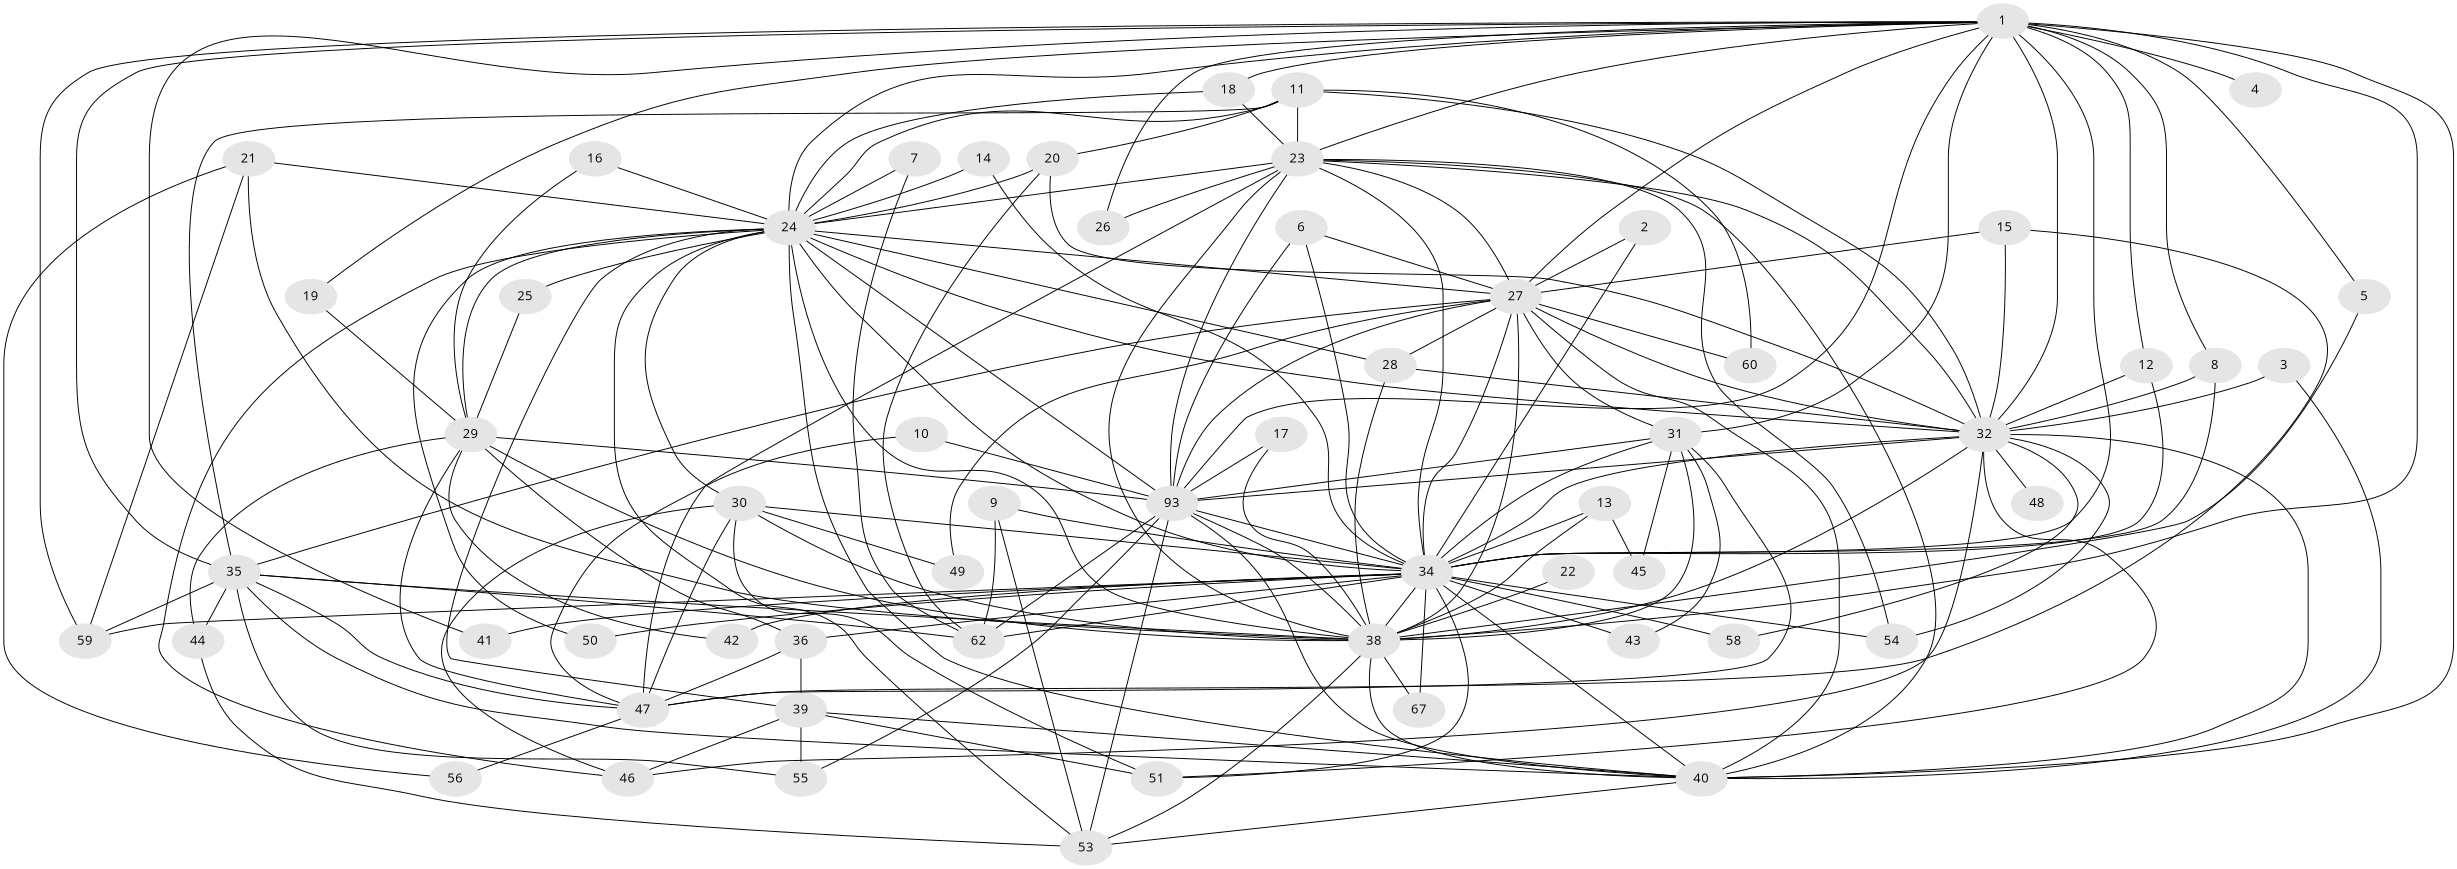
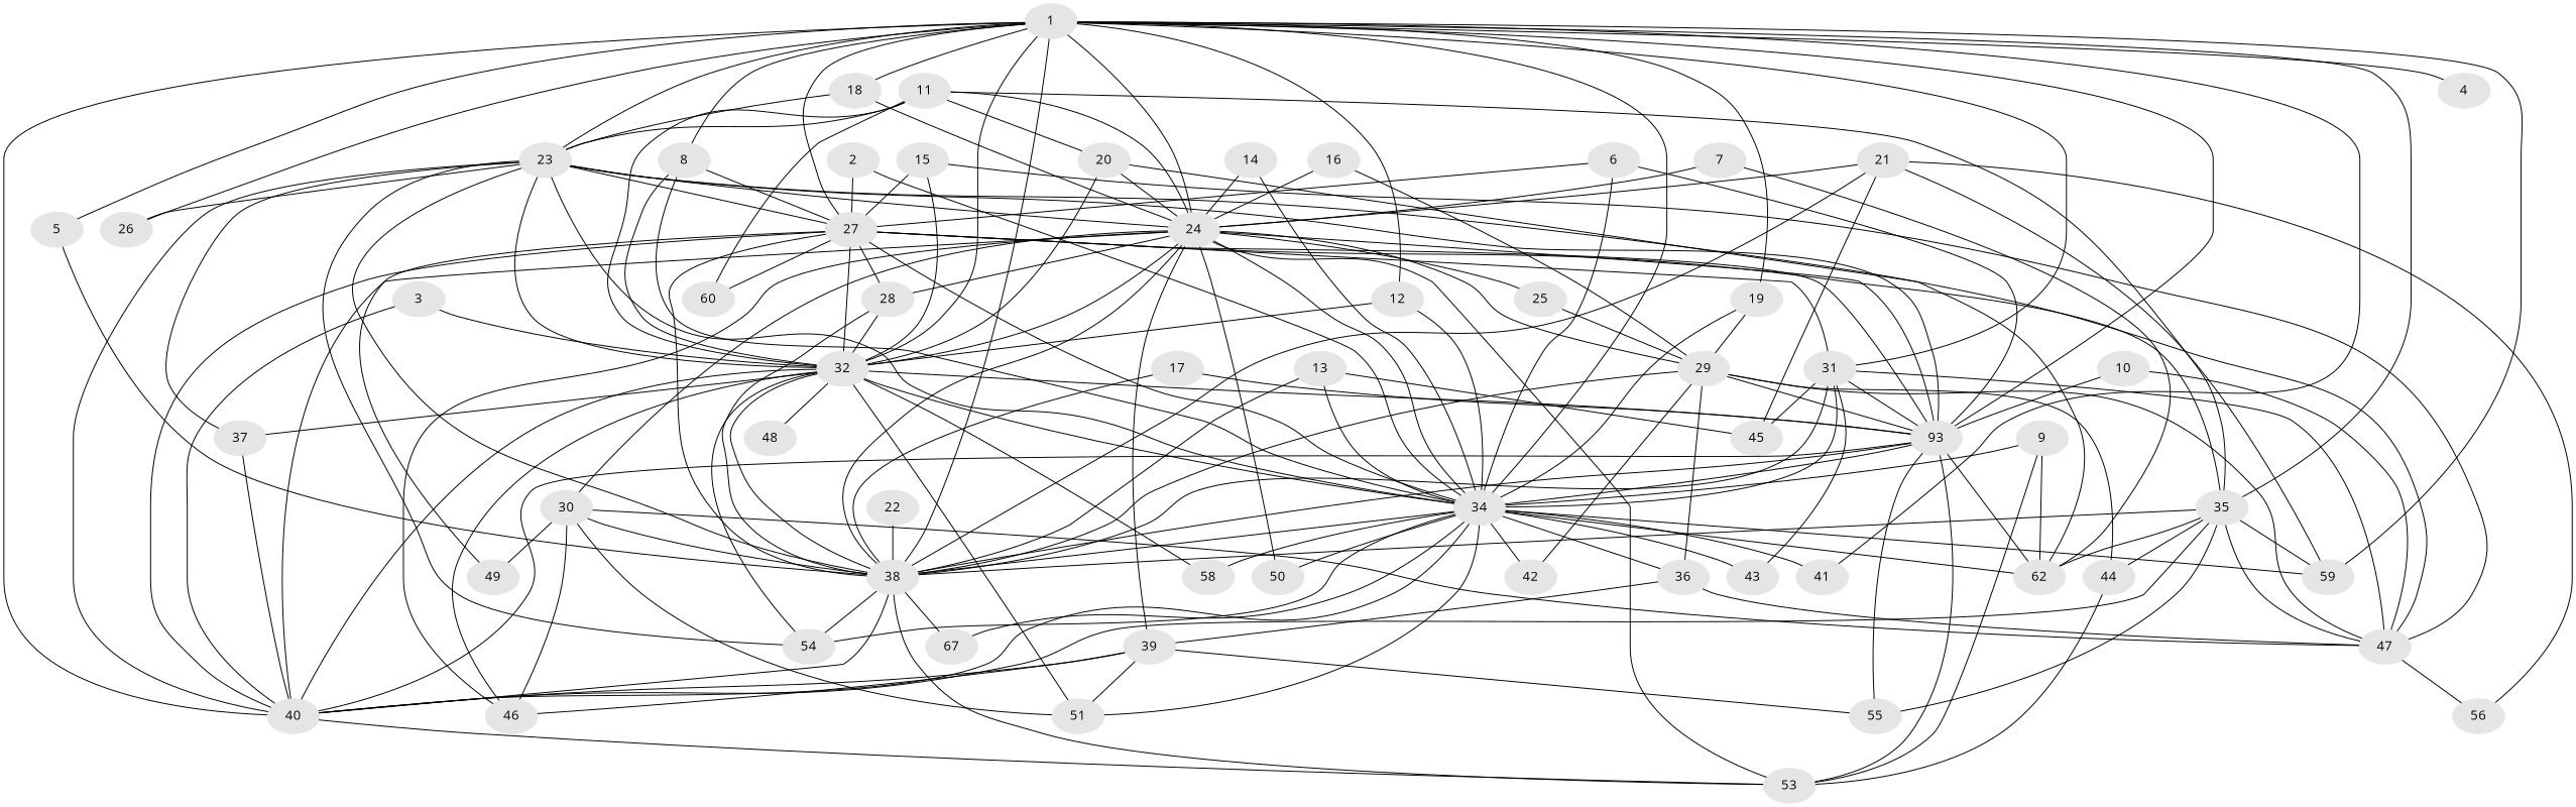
  graph {
    fontname="Open Sans"
    node [color=gray90 fontname="Open Sans" style=filled]
    edge [fontname="Open Sans" weight=1.0]
    1
    4
    5
    8
    12
    18
    19
    23
    24
    26
    27
    31
    32
    n14 [label=93]
    34
    35
    38
    40
    41
    59
    29
    47
+   37
    54
    53
    25
    28
    30
    39
    46
    50
    60
    49
    45
    43
    51
    48
    58
    n39 [label=62]
    55
    36
    42
    n43 [label=67]
    44
    2
    3
    6
    7
    9
    10
    56
    11
    20
    13
    14
    15
    16
    17
    21
    22
    1 -- 4
    1 -- 5
    1 -- 8
    1 -- 12
    1 -- 18
    1 -- 19
    1 -- 23 [weight=2.0]
    1 -- 24 [weight=2.0]
    1 -- 26
    1 -- 27 [weight=2.0]
    1 -- 31
    1 -- 32 [weight=3.0]
    1 -- n14 [weight=2.0]
    1 -- 34 [weight=3.0]
    1 -- 35 [weight=2.0]
    1 -- 38 [weight=2.0]
    1 -- 40 [weight=4.0]
    1 -- 41
    1 -- 59
    5 -- 38
    8 -- 32
    8 -- 34
    12 -- 32
    12 -- 34
    18 -- 23
    18 -- 24
    19 -- 29
    23 -- 24
    23 -- 26
    23 -- 27
    23 -- 32
    23 -- n14 [weight=2.0]
    23 -- 34
    23 -- 38
    23 -- 40
    23 -- 47
+   23 -- 37
    23 -- 54
-   24 -- 27
+   8 -- 27
    24 -- 32 [weight=2.0]
    24 -- n14
    24 -- 34
    24 -- 38
    24 -- 40 [weight=2.0]
    24 -- 29
    24 -- 53
    24 -- 25
    24 -- 28
    24 -- 30
    24 -- 39
    24 -- 46
    24 -- 50
    27 -- 31
    27 -- 32
    27 -- n14
    27 -- 34 [weight=2.0]
    27 -- 35
    27 -- 38 [weight=2.0]
    27 -- 40
    27 -- 28
    27 -- 60
    27 -- 49
    31 -- n14
    31 -- 34
    31 -- 38
    31 -- 47
    31 -- 45
    31 -- 43
    32 -- n14
    32 -- 34
    32 -- 38 [weight=2.0]
    32 -- 40
+   32 -- 37 [weight=2.0]
    32 -- 54
    32 -- 46
    32 -- 51 [weight=2.0]
    32 -- 48 [weight=2.0]
    32 -- 58
    n14 -- 34
    n14 -- 38
    n14 -- 40
    n14 -- 53
    n14 -- n39
    n14 -- 55
    34 -- 38
    34 -- 40
    34 -- 41
    34 -- 59
    34 -- 54 [weight=2.0]
    34 -- 50
    34 -- 43
    34 -- 51
    34 -- 58
    34 -- n39
    34 -- 36 [weight=2.0]
    34 -- 42 [weight=2.0]
    34 -- n43
    35 -- 38
    35 -- 40
    35 -- 59
    35 -- 47
    35 -- n39
    35 -- 55
    35 -- 44
    38 -- 40
+   38 -- 54
    38 -- 53
    38 -- n43
    40 -- 53
    29 -- n14 [weight=2.0]
    29 -- 38 [weight=2.0]
    29 -- 47
    29 -- 36
    29 -- 42
    29 -- 44
    47 -- 56
+   37 -- 40
    25 -- 29
    28 -- 32
    28 -- 38
-   30 -- 34
+   19 -- 34
    30 -- 38
    30 -- 47
    30 -- 46
    30 -- 49
    30 -- 51
    39 -- 40
    39 -- 46
    39 -- 51
    39 -- 55
    36 -- 47
    36 -- 39
    44 -- 53
    2 -- 27
    2 -- 34
    3 -- 32
    3 -- 40
    6 -- 27
    6 -- n14
    6 -- 34
    7 -- 24
    7 -- n39
    9 -- 34
    9 -- 53
    9 -- n39
    10 -- n14
    10 -- 47
    11 -- 23
    11 -- 24
    11 -- 32
    11 -- 35
    11 -- 60
    11 -- 20
    20 -- 24
    20 -- 32
    20 -- n39
    13 -- 34
    13 -- 38
    13 -- 45
    14 -- 24
    14 -- 34
    15 -- 27
    15 -- 32
    15 -- 47
    16 -- 24
    16 -- 29
    17 -- n14
    17 -- 38
    21 -- 24
    21 -- 38
    21 -- 59
+   21 -- 45
    21 -- 56
    22 -- 38
  }
